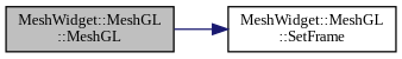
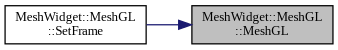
  digraph {
    rankdir=LR
    fontname="Liberation Serif"
    node [color=black fontname="Liberation Serif" fontsize=10 shape=record style=filled]
    n1 [fillcolor=grey75 fontcolor=black height=0.2 label="MeshWidget::MeshGL\l::MeshGL" width=0.4]
    n2 [fillcolor=white height=0.2 label="MeshWidget::MeshGL\l::SetFrame" width=0.4]
-   n1 -> n2 [color=midnightblue fontname="Liberation Serif" fontsize=10 labelfontname=Helvetica labelfontsize=10 style=solid]
+   n2 -> n1 [color=midnightblue fontname="Liberation Serif" fontsize=10 labelfontname=Helvetica labelfontsize=10 style=solid]
  }
